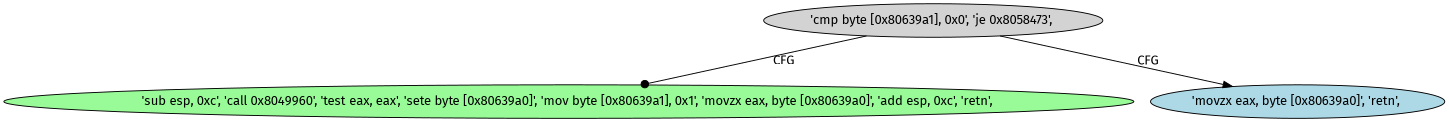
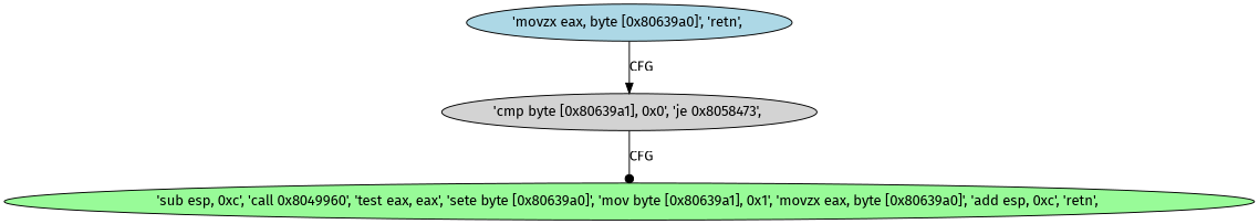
  digraph {
    fontname="Fira Sans"
    node [style=filled fontname="Fira Sans"]
    edge [fontname="Fira Sans"]
    n1 [label="'cmp byte [0x80639a1], 0x0', 'je 0x8058473', " fillcolor=lightgrey]
    n2 [label="'sub esp, 0xc', 'call 0x8049960', 'test eax, eax', 'sete byte [0x80639a0]', 'mov byte [0x80639a1], 0x1', 'movzx eax, byte [0x80639a0]', 'add esp, 0xc', 'retn', " fillcolor=palegreen]
    n3 [label="'movzx eax, byte [0x80639a0]', 'retn', " fillcolor=lightblue]
    n1 -> n2 [label=CFG arrowhead=dot]
-   n1 -> n3 [label=CFG arrowhead=normal]
+   n3 -> n1 [label=CFG arrowhead=normal]
  }
